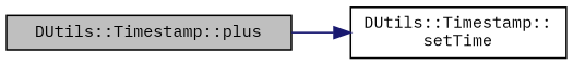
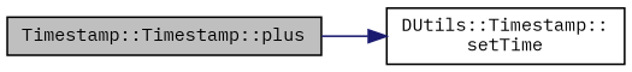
  digraph {
    rankdir=LR
    fontname="IBM Plex Mono"
    node [color=black fontname="IBM Plex Mono" fontsize=10 shape=record style=filled]
-   n1 [fillcolor=grey75 fontcolor=black height=0.2 label="DUtils::Timestamp::plus" width=0.4]
+   n1 [fillcolor=grey75 fontcolor=black height=0.2 label="Timestamp::Timestamp::plus" width=0.4]
    n2 [fillcolor=white height=0.2 label="DUtils::Timestamp::\lsetTime" width=0.4]
    n1 -> n2 [color=midnightblue fontname="IBM Plex Mono" fontsize=10 labelfontname=Helvetica labelfontsize=10 style=solid]
  }
